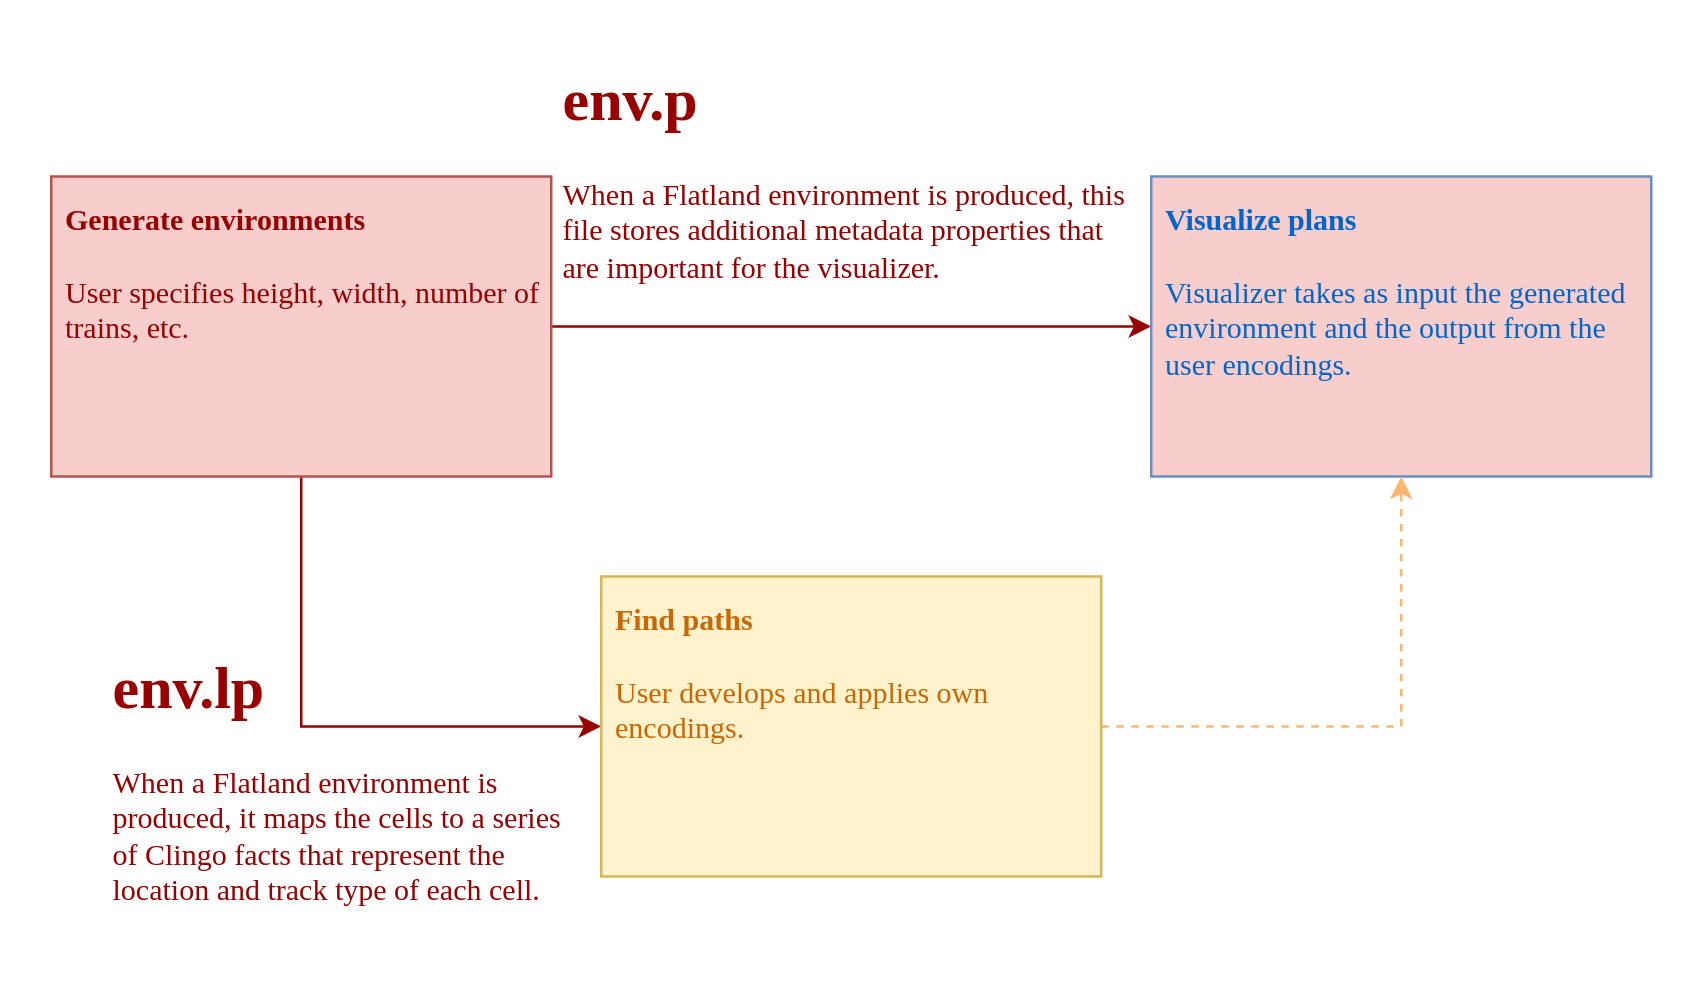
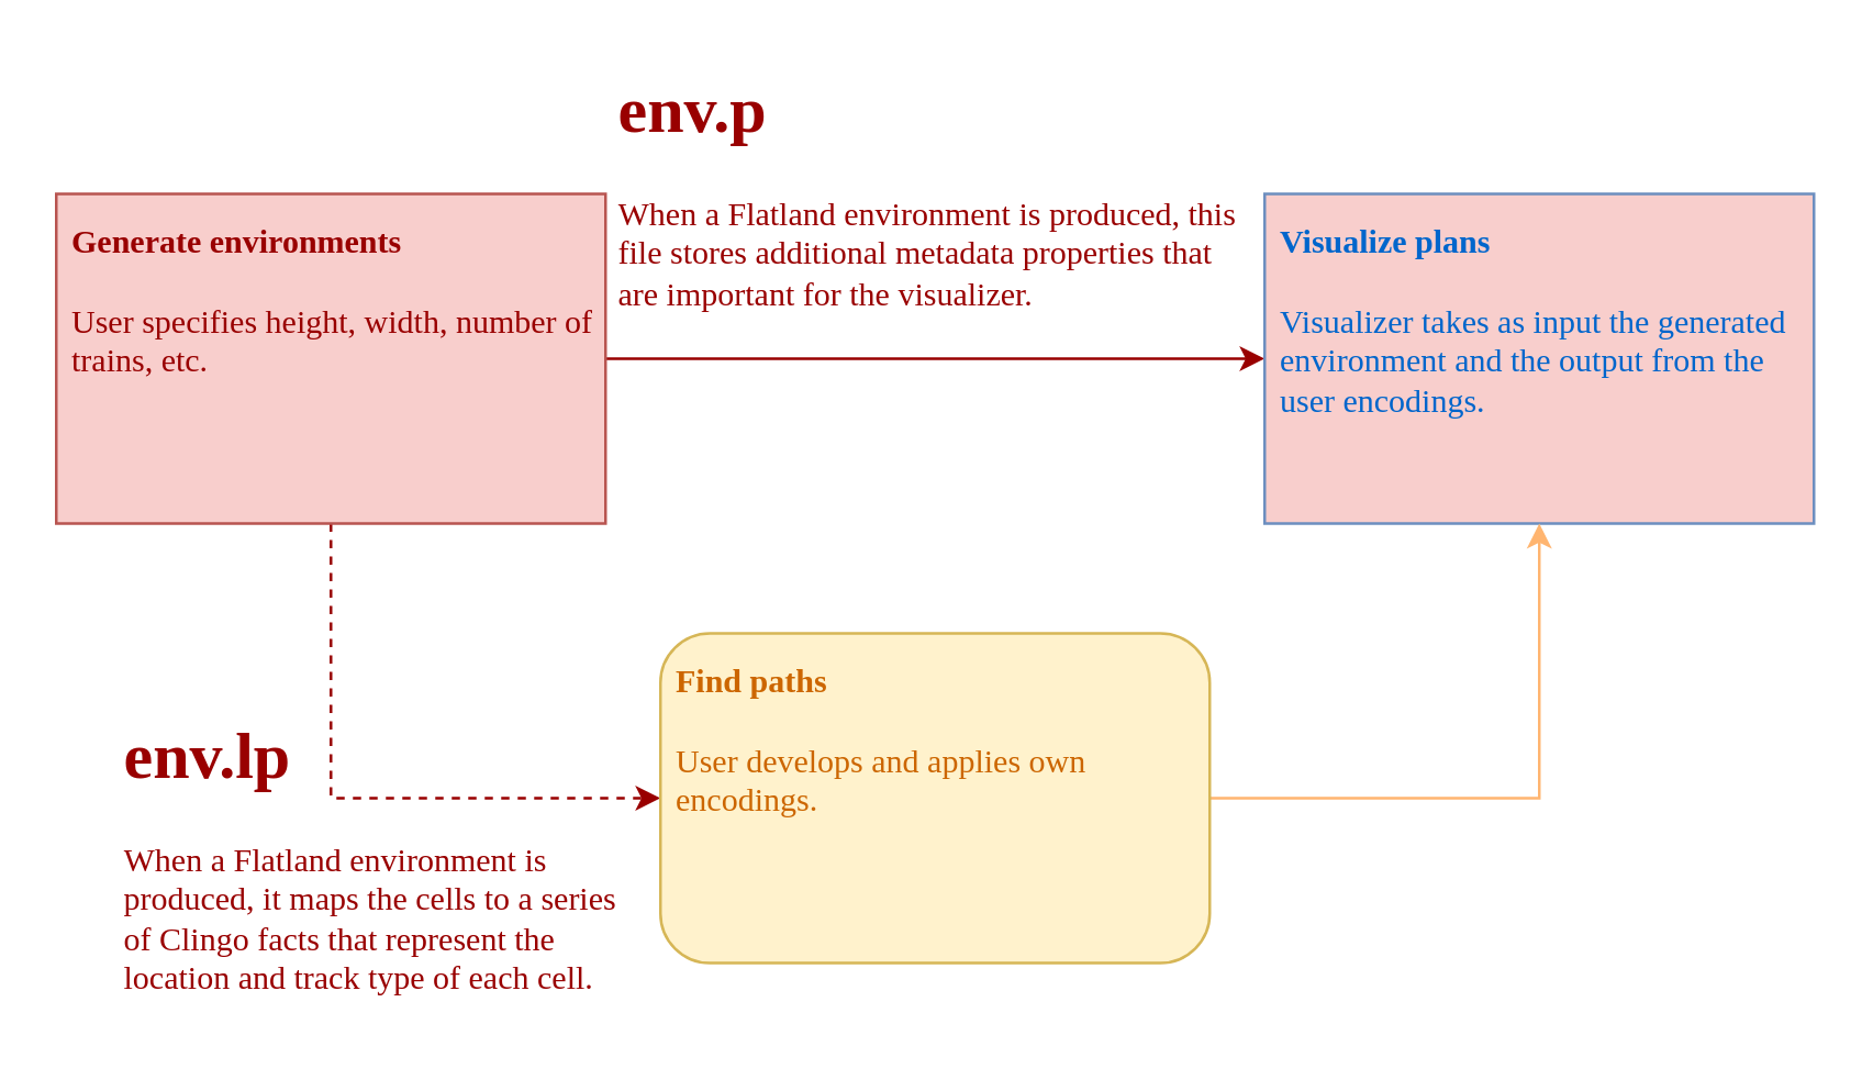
  <mxCell id="0" />
  <mxCell id="1" parent="0" />
- <mxCell id="2" style="edgeStyle=orthogonalEdgeStyle;rounded=0;orthogonalLoop=1;jettySize=auto;html=1;exitX=0.5;exitY=1;exitDx=0;exitDy=0;entryX=0;entryY=0.5;entryDx=0;entryDy=0;strokeColor=#990000;" parent="1" source="4" target="7" edge="1"><mxGeometry relative="1" as="geometry" /></mxCell>
+ <mxCell id="2" style="edgeStyle=orthogonalEdgeStyle;rounded=0;orthogonalLoop=1;jettySize=auto;html=1;exitX=0.5;exitY=1;exitDx=0;exitDy=0;entryX=0;entryY=0.5;entryDx=0;entryDy=0;strokeColor=#990000;dashed=1;" parent="1" source="4" target="7" edge="1"><mxGeometry relative="1" as="geometry" /></mxCell>
  <mxCell id="3" style="edgeStyle=orthogonalEdgeStyle;rounded=0;orthogonalLoop=1;jettySize=auto;html=1;exitX=1;exitY=0.5;exitDx=0;exitDy=0;entryX=0;entryY=0.5;entryDx=0;entryDy=0;strokeColor=#990000;" parent="1" source="4" target="5" edge="1"><mxGeometry relative="1" as="geometry" /></mxCell>
  <mxCell id="4" value="&lt;b&gt;Generate environments&lt;/b&gt;&lt;br&gt;&lt;br&gt;User specifies height, width, number of trains, etc." style="rounded=0;whiteSpace=wrap;html=1;fillColor=#f8cecc;strokeColor=#b85450;fontFamily=IBM Plex Sans;align=left;verticalAlign=top;spacing=6;fontColor=#990000;" parent="1" vertex="1"><mxGeometry x="20" y="70" width="200" height="120" as="geometry" /></mxCell>
  <mxCell id="5" value="&lt;b&gt;Visualize plans&lt;/b&gt;&lt;br&gt;&lt;br&gt;Visualizer takes as input the generated environment and the output from the user encodings." style="rounded=0;whiteSpace=wrap;html=1;fillColor=#f8cecc;strokeColor=#6c8ebf;fontFamily=IBM Plex Sans;align=left;verticalAlign=top;spacing=6;fontColor=#0066CC;" parent="1" vertex="1"><mxGeometry x="460" y="70" width="200" height="120" as="geometry" /></mxCell>
- <mxCell id="6" style="edgeStyle=orthogonalEdgeStyle;rounded=0;orthogonalLoop=1;jettySize=auto;html=1;exitX=1;exitY=0.5;exitDx=0;exitDy=0;entryX=0.5;entryY=1;entryDx=0;entryDy=0;strokeColor=#FFB570;dashed=1;" parent="1" source="7" target="5" edge="1"><mxGeometry relative="1" as="geometry" /></mxCell>
- <mxCell id="7" value="&lt;font color=&quot;#cc6600&quot;&gt;&lt;b&gt;Find paths&lt;/b&gt;&lt;br&gt;&lt;br&gt;User develops and applies own encodings.&lt;br&gt;&lt;/font&gt;" style="rounded=0;whiteSpace=wrap;html=1;fillColor=#fff2cc;strokeColor=#d6b656;fontFamily=IBM Plex Sans;align=left;verticalAlign=top;spacing=6;fontColor=#FFB570;" parent="1" vertex="1"><mxGeometry x="240" y="230" width="200" height="120" as="geometry" /></mxCell>
+ <mxCell id="6" style="edgeStyle=orthogonalEdgeStyle;rounded=0;orthogonalLoop=1;jettySize=auto;html=1;exitX=1;exitY=0.5;exitDx=0;exitDy=0;entryX=0.5;entryY=1;entryDx=0;entryDy=0;strokeColor=#FFB570;" parent="1" source="7" target="5" edge="1"><mxGeometry relative="1" as="geometry" /></mxCell>
+ <mxCell id="7" value="&lt;font color=&quot;#cc6600&quot;&gt;&lt;b&gt;Find paths&lt;/b&gt;&lt;br&gt;&lt;br&gt;User develops and applies own encodings.&lt;br&gt;&lt;/font&gt;" style="whiteSpace=wrap;html=1;fillColor=#fff2cc;strokeColor=#d6b656;fontFamily=IBM Plex Sans;align=left;verticalAlign=top;spacing=6;fontColor=#FFB570;rounded=1;" parent="1" vertex="1"><mxGeometry x="240" y="230" width="200" height="120" as="geometry" /></mxCell>
  <mxCell id="8" value="&lt;h1&gt;env.lp&lt;/h1&gt;&lt;p&gt;When a Flatland environment is produced, it maps the cells to a series of Clingo facts that represent the location and track type of each cell.&lt;/p&gt;" style="text;html=1;strokeColor=none;fillColor=none;spacing=5;spacingTop=-20;whiteSpace=wrap;overflow=hidden;rounded=0;fontFamily=IBM Plex Sans;fontColor=#990000;" parent="1" vertex="1"><mxGeometry x="40" y="255" width="190" height="120" as="geometry" /></mxCell>
  <mxCell id="9" value="&lt;h1&gt;env.p&lt;/h1&gt;&lt;p&gt;When a Flatland environment is produced, this file stores additional metadata properties that are important for the visualizer.&lt;/p&gt;" style="text;html=1;strokeColor=none;fillColor=none;spacing=5;spacingTop=-20;whiteSpace=wrap;overflow=hidden;rounded=0;fontFamily=IBM Plex Sans;fontColor=#990000;" parent="1" vertex="1"><mxGeometry x="220" y="20" width="240" height="120" as="geometry" /></mxCell>
